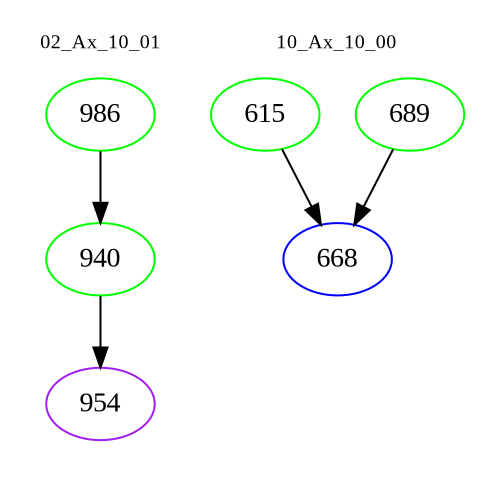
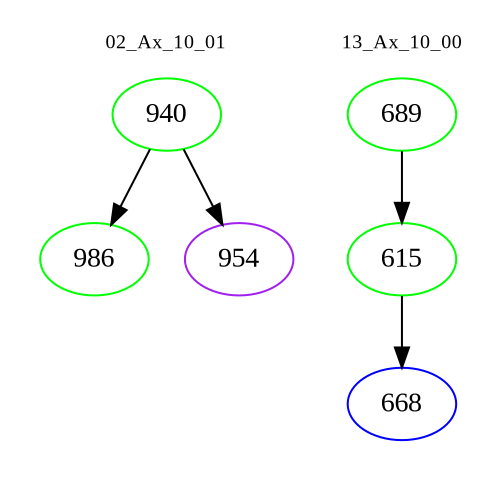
  digraph {
    fontname="Liberation Serif"
    node [color=green fontname="Liberation Serif"]
    edge [color=black fontname="Liberation Serif"]
    n1 [label=986]
    n2 [label=940]
    n3 [color=purple label=954]
    n4 [label=689]
    n5 [label=615]
    n6 [color=blue label=668]
    subgraph cluster_1 {
      color=white
      fontsize=10
      label="02_Ax_10_01"
      n1
      n2
      n3
    }
    subgraph cluster_2 {
      color=white
      fontsize=10
-     label="10_Ax_10_00"
+     label="13_Ax_10_00"
      n4
      n5
      n6
    }
-   n1 -> n2
+   n2 -> n1
    n2 -> n3
-   n4 -> n6
+   n4 -> n5
    n5 -> n6
  }
